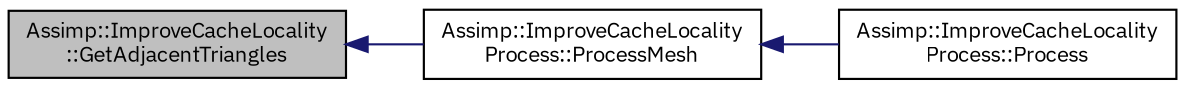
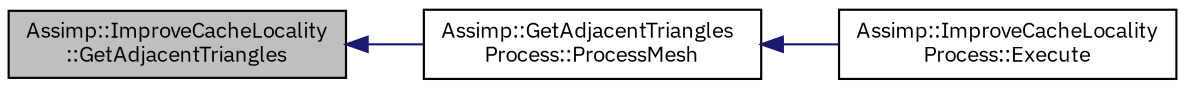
  digraph {
    fontname="IBM Plex Sans"
    rankdir=LR
    node [color=black fillcolor=white fontname="IBM Plex Sans" fontsize=10 shape=record style=filled]
    edge [color=midnightblue dir=back fontname="IBM Plex Sans" fontsize=10 labelfontname=Helvetica labelfontsize=10 style=solid]
    n1 [fillcolor=grey75 fontcolor=black height=0.2 label="Assimp::ImproveCacheLocality\l::GetAdjacentTriangles" width=0.4]
-   n2 [height=0.2 label="Assimp::ImproveCacheLocality\lProcess::ProcessMesh" width=0.4]
-   n3 [height=0.2 label="Assimp::ImproveCacheLocality\lProcess::Process" width=0.4]
+   n2 [height=0.2 label="Assimp::GetAdjacentTriangles\lProcess::ProcessMesh" width=0.4]
+   n3 [height=0.2 label="Assimp::ImproveCacheLocality\lProcess::Execute" width=0.4]
    n1 -> n2
    n2 -> n3
  }
